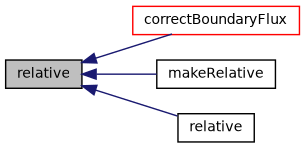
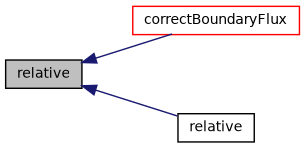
  digraph {
    rankdir=LR
    node [color=black fontname=Helvetica fontsize=10 shape=record]
    edge [color=midnightblue dir=back fontname=Helvetica fontsize=10 labelfontname=Helvetica labelfontsize=10 style=solid]
    n1 [fillcolor=grey75 fontcolor=black height=0.2 label=relative style=filled width=0.4]
    n2 [color=red height=0.2 label=correctBoundaryFlux width=0.4]
-   n3 [height=0.2 label=makeRelative width=0.4]
    n4 [height=0.2 label=relative width=0.4]
    n1 -> n2
-   n1 -> n3
    n1 -> n4
  }
